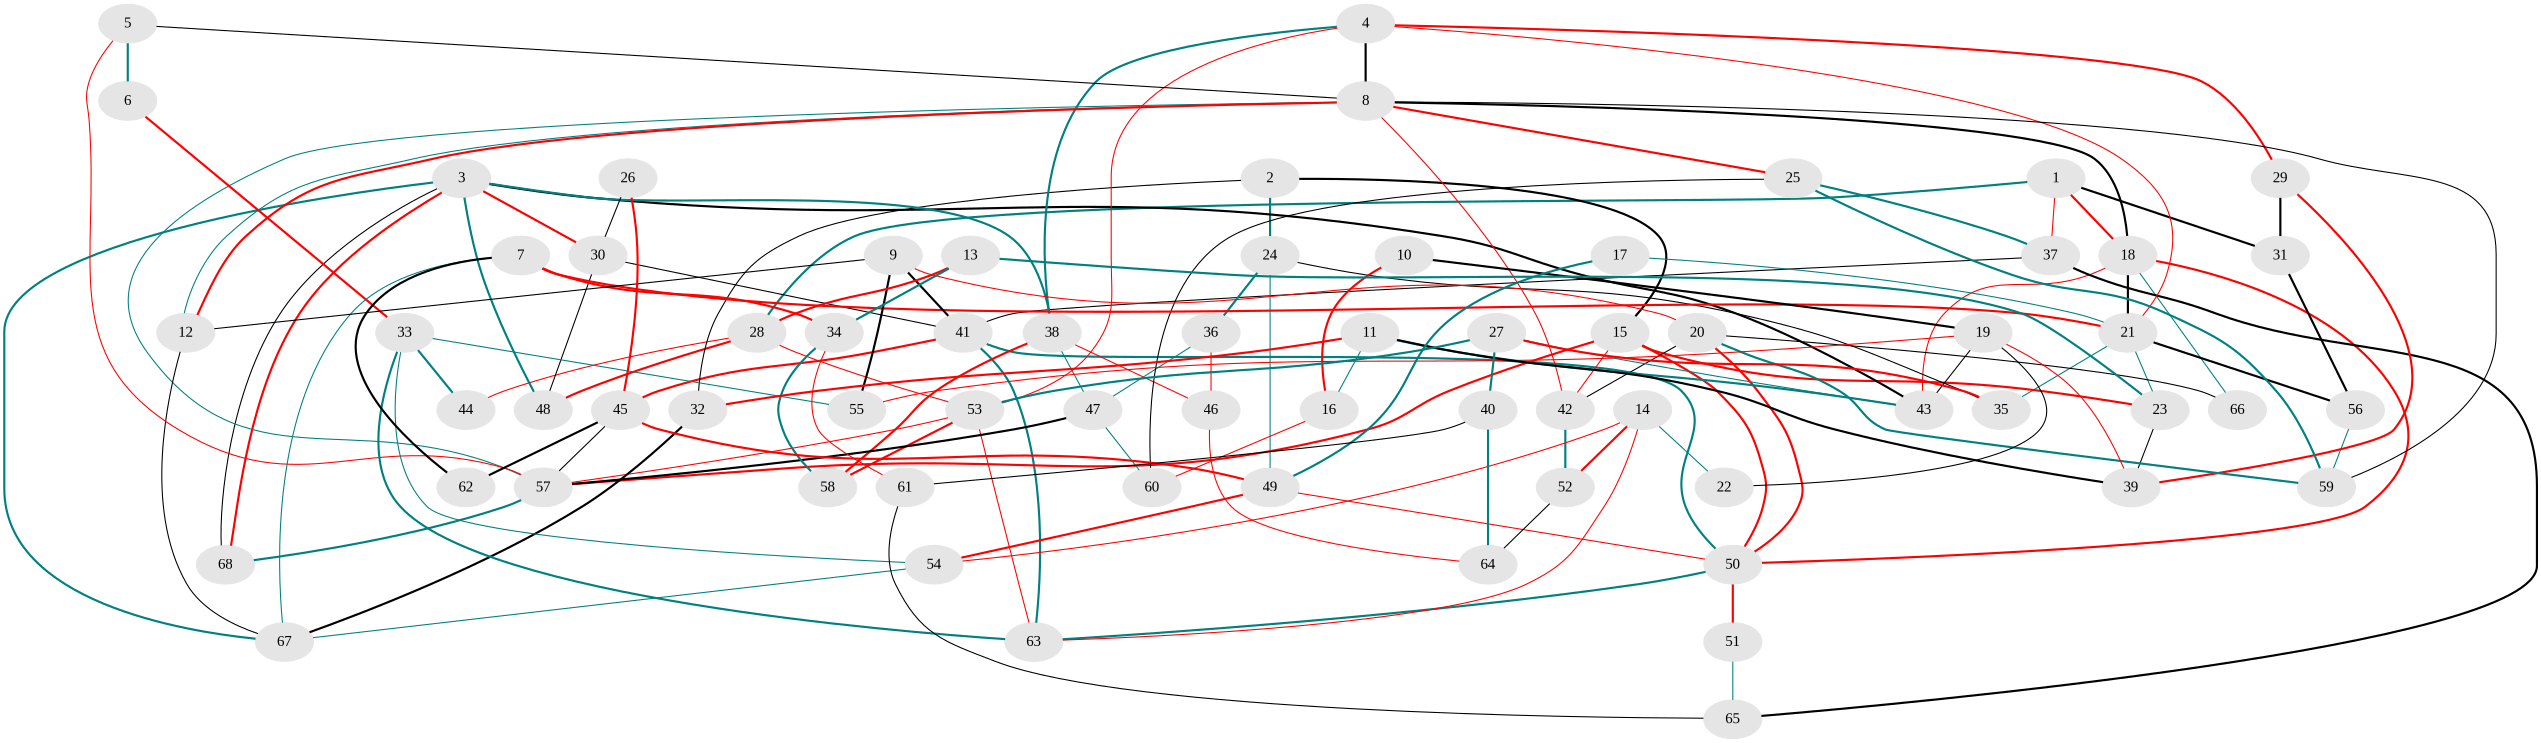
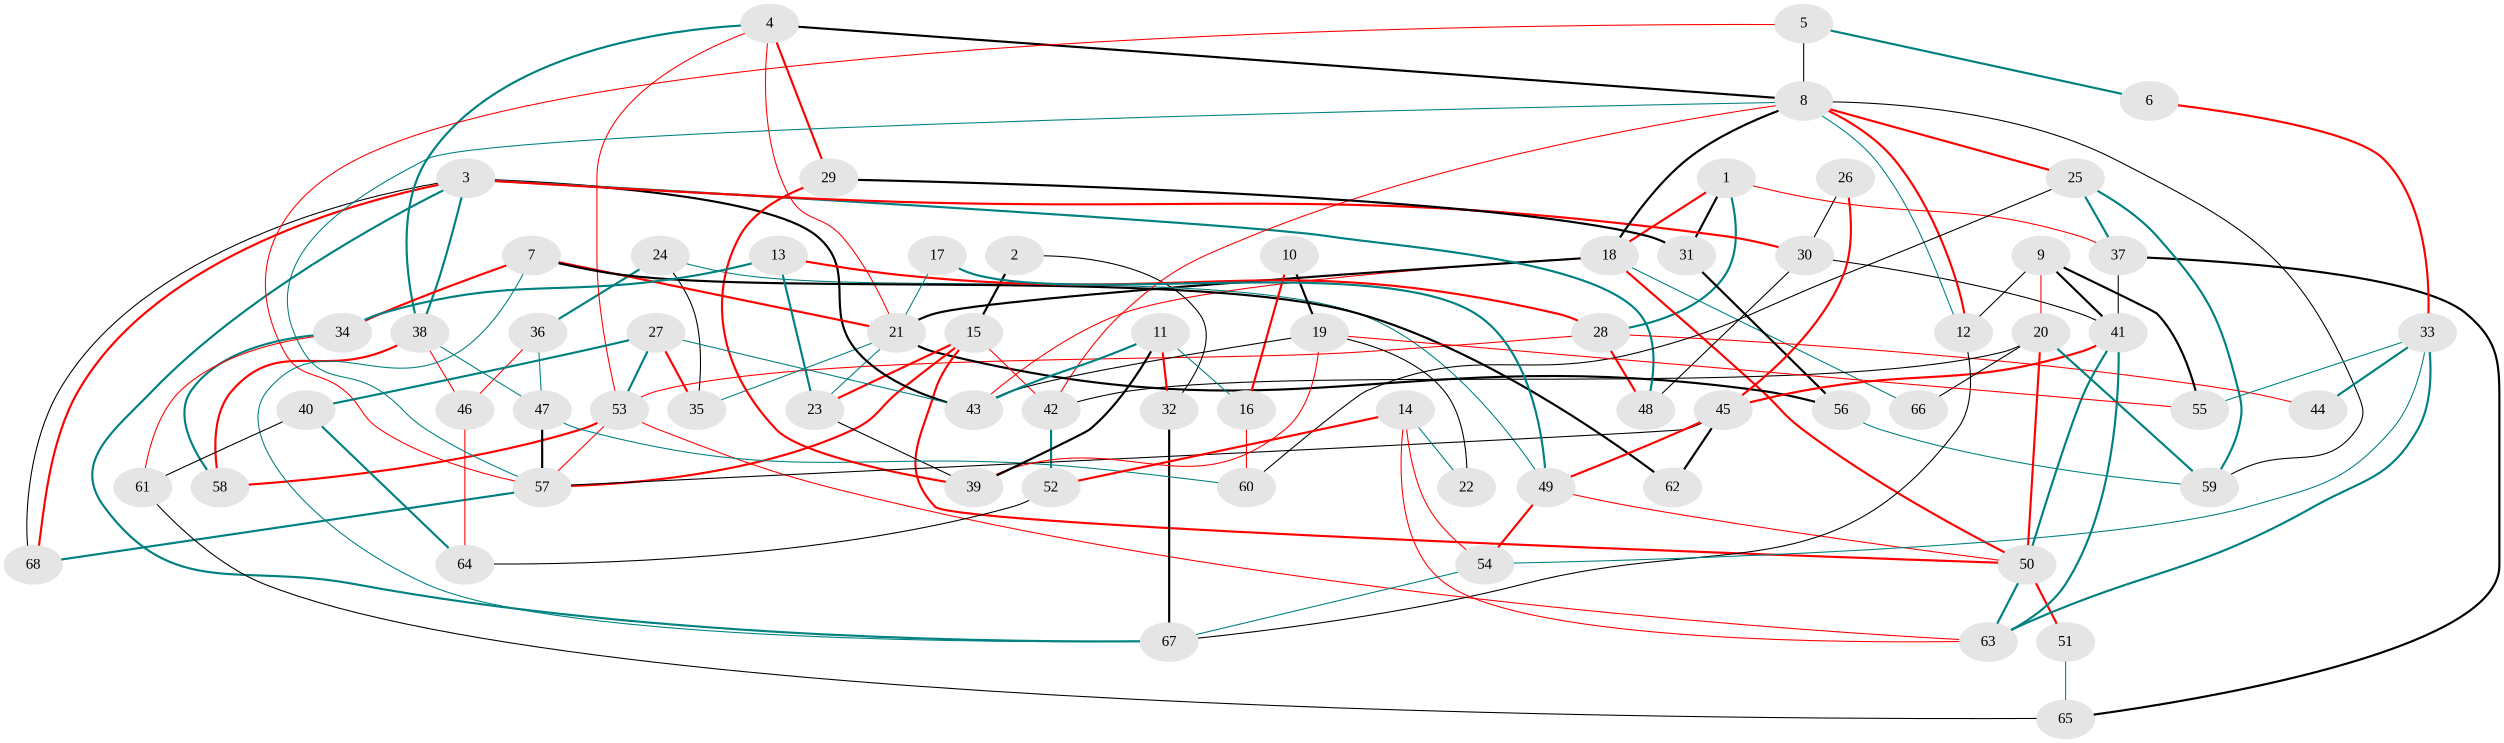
  graph {
    fontname="Liberation Serif"
    node [color=gray90 fontname="Liberation Serif" style=filled]
    edge [color=red fontname="Liberation Serif" style=bold]
    1
    18
    28
    31
    37
    43
    21
    50
    66
    48
    53
    44
    56
    41
    65
    2
    15
    24
    32
    57
    42
    23
    49
    35
    36
    67
    3
    30
    38
    68
    58
    46
    47
    4
    8
    29
    12
    25
    59
    39
    63
    5
    6
    33
    55
    54
    7
    34
    62
    61
    60
    52
    9
    20
    45
    10
    16
    19
    22
    11
    13
    14
    64
    51
    17
    26
    27
    40
    1 -- 18
    1 -- 28 [color=teal]
    1 -- 31 [color=black]
    1 -- 37 [style=solid]
    18 -- 43 [style=solid]
    18 -- 21 [color=black]
    18 -- 50
    18 -- 66 [color=teal style=solid]
    28 -- 48
    28 -- 53 [style=solid]
    28 -- 44 [style=solid]
    31 -- 56 [color=black]
    37 -- 41 [color=black style=solid]
    37 -- 65 [color=black]
    21 -- 56 [color=black]
    21 -- 23 [color=teal style=solid]
    21 -- 35 [color=teal style=solid]
    50 -- 63 [color=teal]
    50 -- 51
    53 -- 57 [style=solid]
    53 -- 58
    53 -- 63 [style=solid]
    56 -- 59 [color=teal style=solid]
    41 -- 50 [color=teal]
    41 -- 63 [color=teal]
    41 -- 45
    2 -- 15 [color=black]
-   2 -- 24 [color=teal]
    2 -- 32 [color=black style=solid]
    15 -- 50
    15 -- 57
    15 -- 42 [style=solid]
    15 -- 23
    24 -- 49 [color=teal style=solid]
    24 -- 35 [color=black style=solid]
    24 -- 36 [color=teal]
    32 -- 67 [color=black]
    57 -- 68 [color=teal]
    42 -- 52 [color=teal]
    23 -- 39 [color=black style=solid]
    49 -- 50 [style=solid]
    49 -- 54
    36 -- 46 [style=solid]
    36 -- 47 [color=teal style=solid]
    3 -- 43 [color=black]
    3 -- 48 [color=teal]
    3 -- 67 [color=teal]
    3 -- 30
    3 -- 38 [color=teal]
    3 -- 68 [color=black style=solid]
    3 -- 68
    30 -- 48 [color=black style=solid]
    30 -- 41 [color=black style=solid]
    38 -- 58
    38 -- 46 [style=solid]
    38 -- 47 [color=teal style=solid]
    46 -- 64 [style=solid]
    47 -- 57 [color=black]
    47 -- 60 [color=teal style=solid]
    4 -- 21 [style=solid]
    4 -- 53 [style=solid]
    4 -- 38 [color=teal]
    4 -- 8 [color=black]
    4 -- 29
    8 -- 18 [color=black]
    8 -- 57 [color=teal style=solid]
    8 -- 42 [style=solid]
    8 -- 12 [color=teal style=solid]
    8 -- 12
    8 -- 25
    8 -- 59 [color=black style=solid]
    29 -- 31 [color=black]
    29 -- 39
    12 -- 67 [color=black style=solid]
    25 -- 37 [color=teal]
    25 -- 59 [color=teal]
    25 -- 60 [color=black style=solid]
    5 -- 57 [style=solid]
    5 -- 8 [color=black style=solid]
    5 -- 6 [color=teal]
    6 -- 33
    33 -- 44 [color=teal]
    33 -- 63 [color=teal]
    33 -- 55 [color=teal style=solid]
    33 -- 54 [color=teal style=solid]
    54 -- 67 [color=teal style=solid]
    7 -- 21
    7 -- 67 [color=teal style=solid]
    7 -- 34
    7 -- 62 [color=black]
    34 -- 58 [color=teal]
    34 -- 61 [style=solid]
    61 -- 65 [color=black style=solid]
    52 -- 64 [color=black style=solid]
    9 -- 41 [color=black]
    9 -- 12 [color=black style=solid]
    9 -- 55 [color=black]
    9 -- 20 [style=solid]
    20 -- 50
    20 -- 66 [color=black style=solid]
    20 -- 42 [color=black style=solid]
    20 -- 59 [color=teal]
    45 -- 57 [color=black style=solid]
    45 -- 49
    45 -- 62 [color=black]
    10 -- 16
    10 -- 19 [color=black]
    16 -- 60 [style=solid]
    19 -- 43 [color=black style=solid]
    19 -- 39 [style=solid]
    19 -- 55 [style=solid]
    19 -- 22 [color=black style=solid]
    11 -- 43 [color=teal]
    11 -- 32
    11 -- 39 [color=black]
    11 -- 16 [color=teal style=solid]
    13 -- 28
    13 -- 23 [color=teal]
    13 -- 34 [color=teal]
    14 -- 63 [style=solid]
    14 -- 54 [style=solid]
    14 -- 52
    14 -- 22 [color=teal style=solid]
    51 -- 65 [color=teal style=solid]
    17 -- 21 [color=teal style=solid]
    17 -- 49 [color=teal]
    26 -- 30 [color=black style=solid]
    26 -- 45
    27 -- 43 [color=teal style=solid]
    27 -- 53 [color=teal]
    27 -- 35
    27 -- 40 [color=teal]
    40 -- 61 [color=black style=solid]
    40 -- 64 [color=teal]
  }
